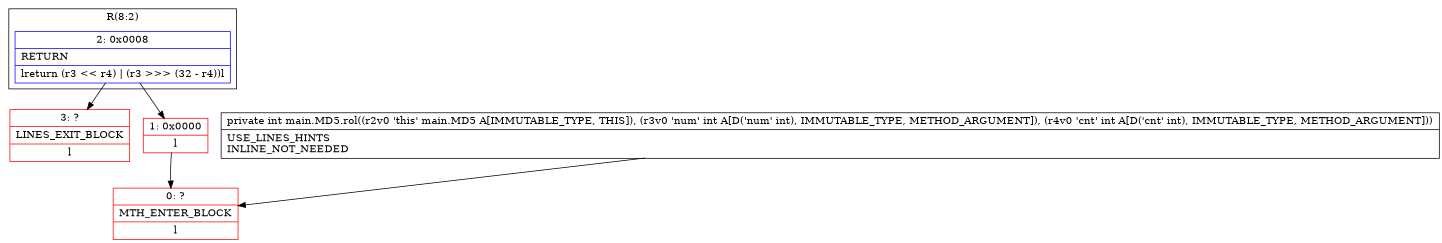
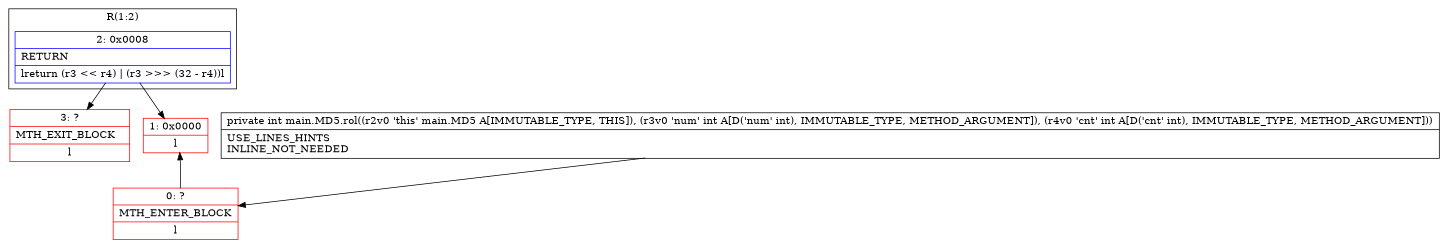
  digraph {
    node [color=red shape=record]
    n1 [color=blue label="{2\:\ 0x0008|RETURN\l|lreturn (r3 \<\< r4) \| (r3 \>\>\> (32 \- r4))l}"]
-   n2 [label="{3\:\ ?|LINES_EXIT_BLOCK\l|l}"]
+   n2 [label="{3\:\ ?|MTH_EXIT_BLOCK\l|l}"]
    n3 [label="{1\:\ 0x0000|l}"]
    n4 [label="{0\:\ ?|MTH_ENTER_BLOCK\l|l}"]
    n5 [label="{private int main.MD5.rol((r2v0 'this' main.MD5 A[IMMUTABLE_TYPE, THIS]), (r3v0 'num' int A[D('num' int), IMMUTABLE_TYPE, METHOD_ARGUMENT]), (r4v0 'cnt' int A[D('cnt' int), IMMUTABLE_TYPE, METHOD_ARGUMENT]))  | USE_LINES_HINTS\lINLINE_NOT_NEEDED\l}" color=""]
    subgraph cluster_1 {
-     label="R(8:2)"
+     label="R(1:2)"
      n1
    }
    n1 -> n2
    n1 -> n3
-   n3 -> n4
+   n4 -> n3
    n5 -> n4
  }
